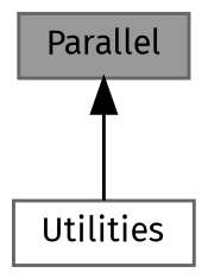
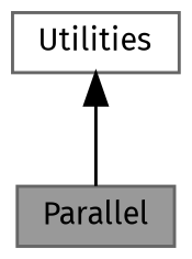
  digraph {
    rankdir=TB
    fontname="Fira Sans"
    node [fontname="Fira Sans" fontsize=10 shape=box style=filled]
    n1 [color=gray40 fillcolor=grey60 fontcolor=black height=0.2 label=Parallel width=0.4]
    n2 [color=grey40 fillcolor=white height=0.2 label=Utilities width=0.4]
-   n1 -> n2 [dir=back fontname="Fira Sans" fontsize=10 labelfontname=Helvetica labelfontsize=10 shape=plaintext style=solid]
+   n2 -> n1 [dir=back fontname="Fira Sans" fontsize=10 labelfontname=Helvetica labelfontsize=10 shape=plaintext style=solid]
  }
